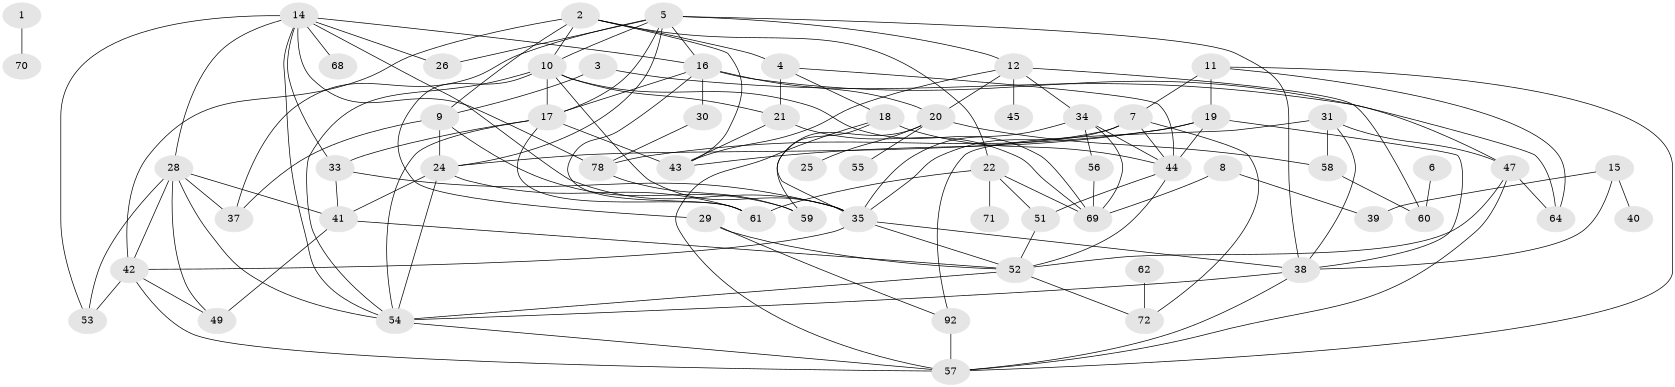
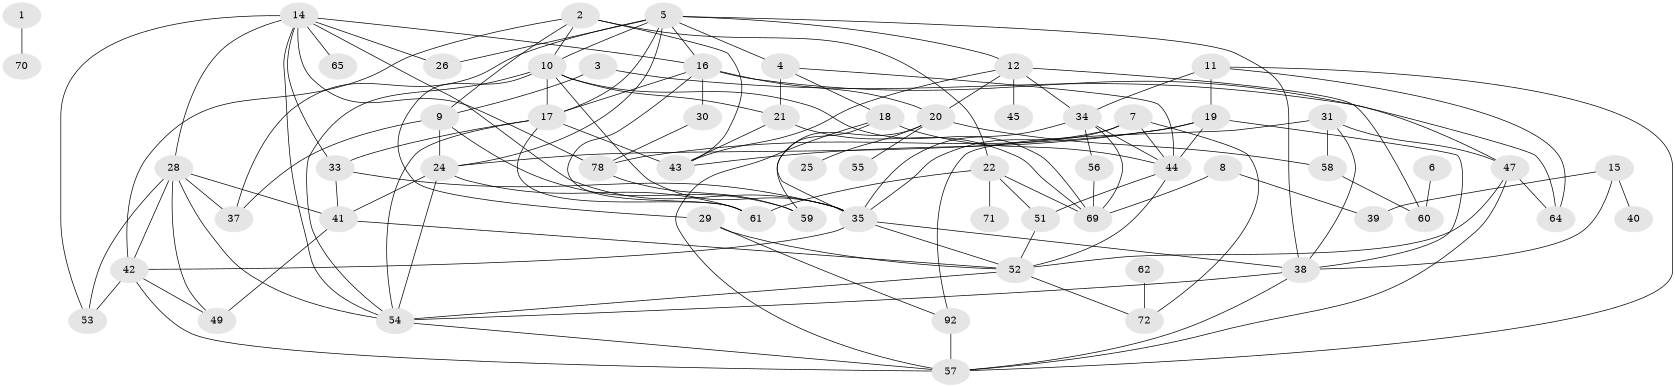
  graph {
    node [color=gray90 style=filled]
    edge [weight=1.0]
    1
    70
    2
    4
    9
    10
    22
    42
    43
    18
    21
    44
    24
    37
    59
    17
    35
    69
    29
    54
    61
    51
    71
    57
    53
    49
    3
    64
    52
    5
    12
    16
    26
    38
    60
    34
    20
    45
    30
    47
    33
    41
    6
    7
    72
    8
    39
    n48 [label=92]
    11
    19
    n51 [label=78]
    56
    25
    55
    58
    14
    28
-   68
+   68 [label=65]
    15
    40
    31
    62
    1 -- 70
-   2 -- 4
+   5 -- 4
    2 -- 9
    2 -- 10
    2 -- 22
    2 -- 42
    2 -- 43
    4 -- 18
    4 -- 21
    4 -- 44
    9 -- 24 [weight=2.0]
    9 -- 37
    9 -- 59
    10 -- 21
    10 -- 17
    10 -- 35 [weight=2.0]
    10 -- 69
    10 -- 29
    10 -- 54
    22 -- 69
    22 -- 61 [weight=2.0]
    22 -- 51
    22 -- 71
    42 -- 57
    42 -- 53
    42 -- 49
    18 -- 44
    18 -- 35
    18 -- 57
    21 -- 43
    21 -- 69
    44 -- 51
    44 -- 52
    24 -- 54
    24 -- 61
    24 -- 41
    17 -- 43
    17 -- 54
    17 -- 61
    17 -- 33
    35 -- 42
    35 -- 52
    35 -- 38
    29 -- 52
    29 -- n48
    54 -- 57
    51 -- 52
    3 -- 9
    3 -- 64
    52 -- 54
    52 -- 72
    5 -- 10
    5 -- 24
    5 -- 37
    5 -- 17
    5 -- 12
    5 -- 16
    5 -- 26
    5 -- 38
    12 -- 43
    12 -- 60
    12 -- 34
    12 -- 20
    12 -- 45
    16 -- 17
    16 -- 61
    16 -- 20
    16 -- 30
    16 -- 47
    38 -- 54
    38 -- 57 [weight=2.0]
    34 -- 44
    34 -- 35
    34 -- 69
    34 -- 56
    20 -- 59
    20 -- 25
    20 -- 55
    20 -- 58
    30 -- n51
    47 -- 57
    47 -- 64
    47 -- 52
    33 -- 35
    33 -- 41
    41 -- 49 [weight=2.0]
    41 -- 52
    6 -- 60 [weight=2.0]
    7 -- 44
    7 -- 24
    7 -- 35
    7 -- 72
    8 -- 69
    8 -- 39
    n48 -- 57 [weight=2.0]
    11 -- 57
    11 -- 64
-   11 -- 7
+   11 -- 34
    11 -- 19
    19 -- 43
    19 -- 44
    19 -- 38
    19 -- n51
    n51 -- 59
    56 -- 69
    58 -- 60
    14 -- 35
    14 -- 54
    14 -- 53
    14 -- 16
    14 -- 26
    14 -- 33
    14 -- n51
    14 -- 28
    14 -- 68
    28 -- 42
    28 -- 37
    28 -- 54
    28 -- 53
    28 -- 49
    28 -- 41
    15 -- 38
    15 -- 39
    15 -- 40
    31 -- 38
    31 -- 47
    31 -- n48
    31 -- 58
    62 -- 72
  }
